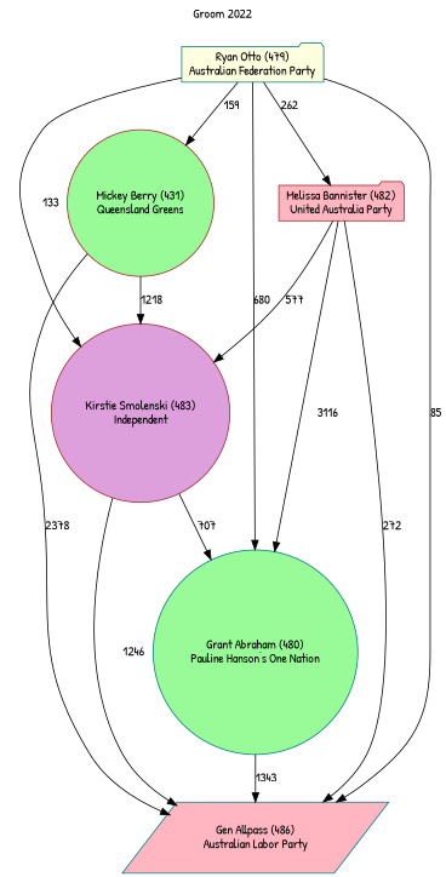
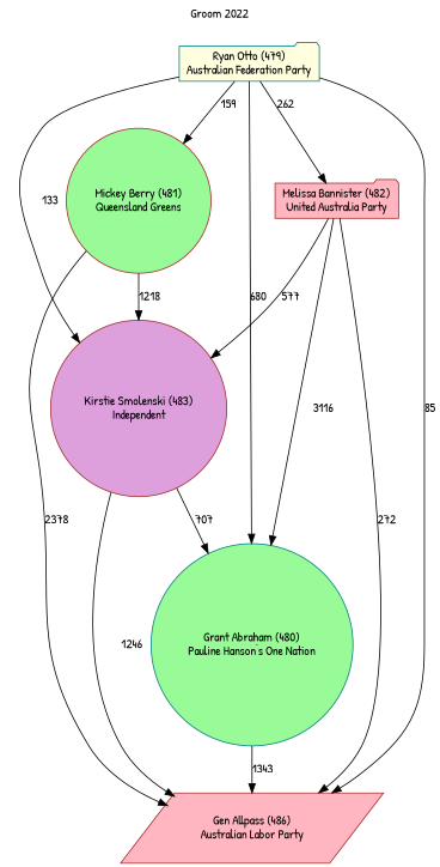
  digraph {
    fontname="Patrick Hand"
    label="Groom 2022"
    labelloc=t
    mclimit=10
    node [color=brown fillcolor=palegreen fontname="Patrick Hand" shape=circle style=filled]
    edge [fontname="Patrick Hand"]
    n1 [color=teal label="Grant Abraham (480)\nPauline Hanson's One Nation"]
-   n2 [color=teal fillcolor=lightpink label="Gen Allpass (486)\nAustralian Labor Party" shape=parallelogram]
-   n3 [label="Mickey Berry (431)\nQueensland Greens"]
+   n2 [fillcolor=lightpink label="Gen Allpass (486)\nAustralian Labor Party" shape=parallelogram]
+   n3 [label="Mickey Berry (481)\nQueensland Greens"]
    n4 [fillcolor=plum label="Kirstie Smolenski (483)\nIndependent"]
    n5 [fillcolor=lightpink label="Melissa Bannister (482)\nUnited Australia Party" shape=folder]
    n6 [color=teal fillcolor=lightyellow label="Ryan Otto (479)\nAustralian Federation Party" shape=folder]
    n1 -> n2 [label=1343]
    n3 -> n2 [label=2378]
    n3 -> n4 [label=1218]
    n4 -> n1 [label=707]
    n4 -> n2 [label=1246]
    n5 -> n1 [label=3116]
    n5 -> n2 [label=272]
    n5 -> n4 [label=577]
    n6 -> n1 [label=680]
    n6 -> n2 [label=85]
    n6 -> n3 [label=159]
    n6 -> n4 [label=133]
    n6 -> n5 [label=262]
  }
